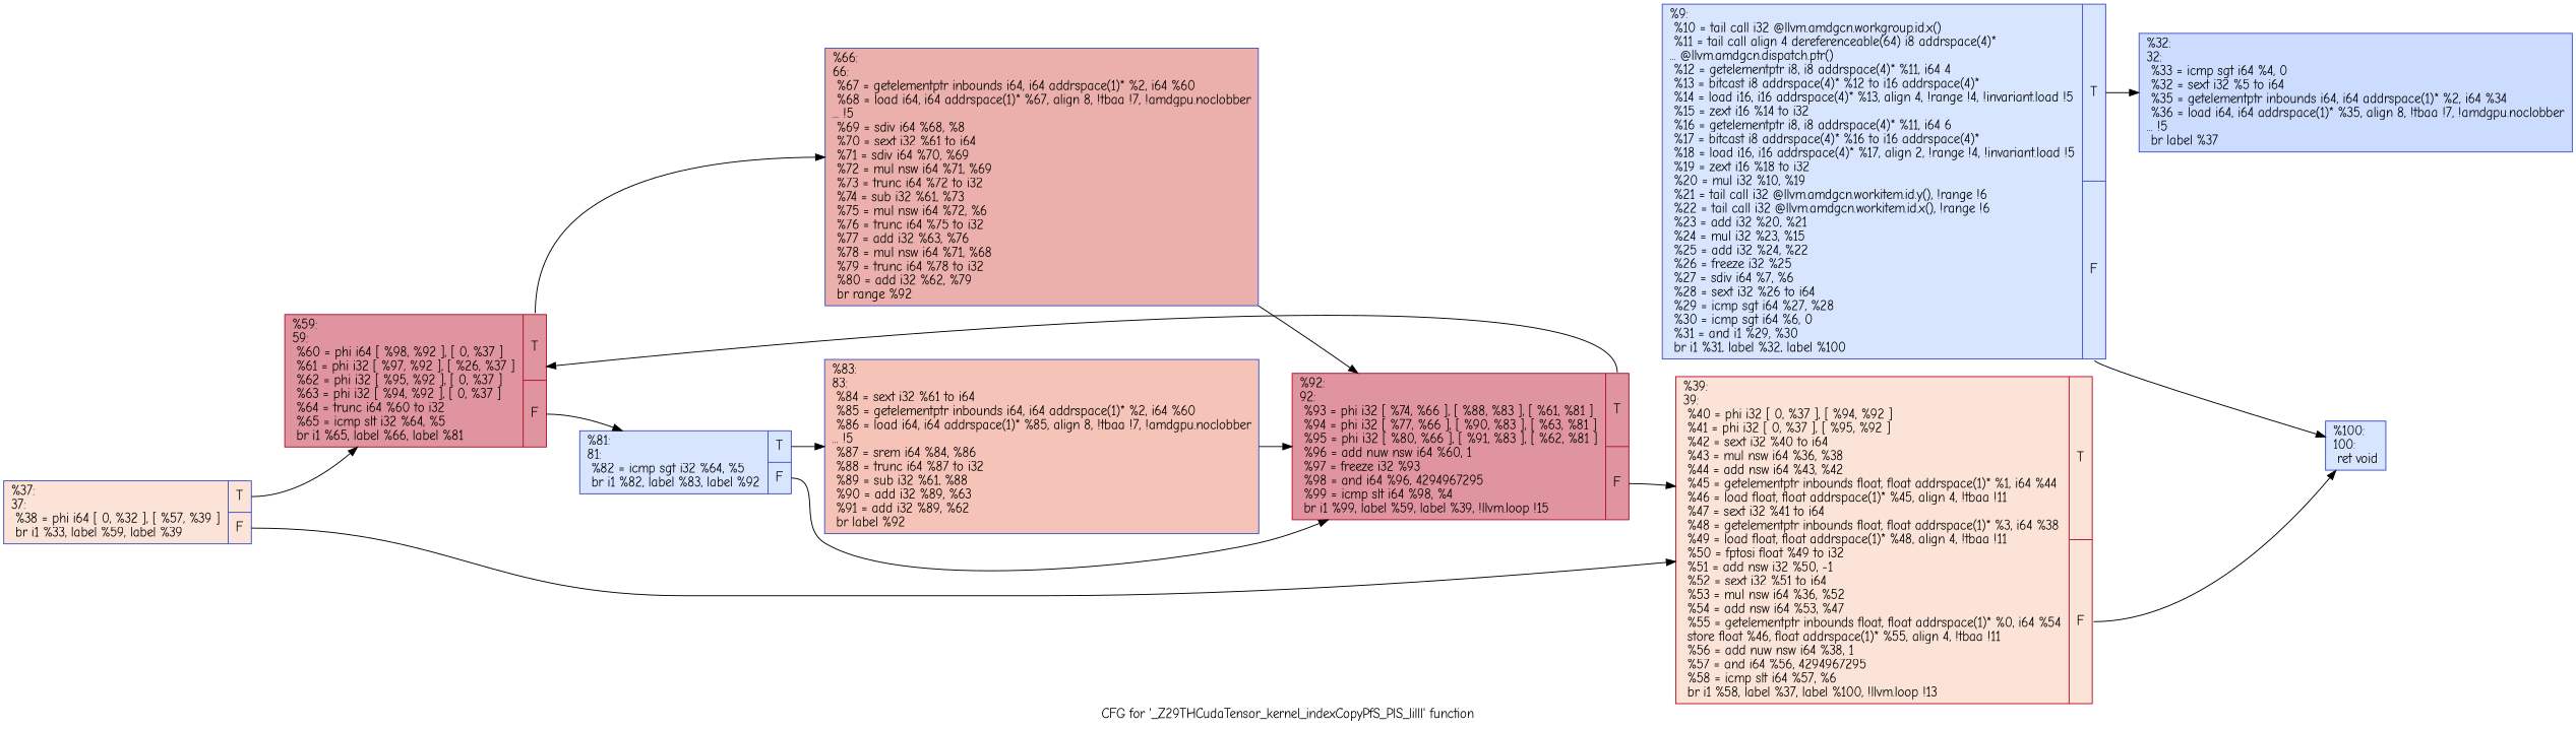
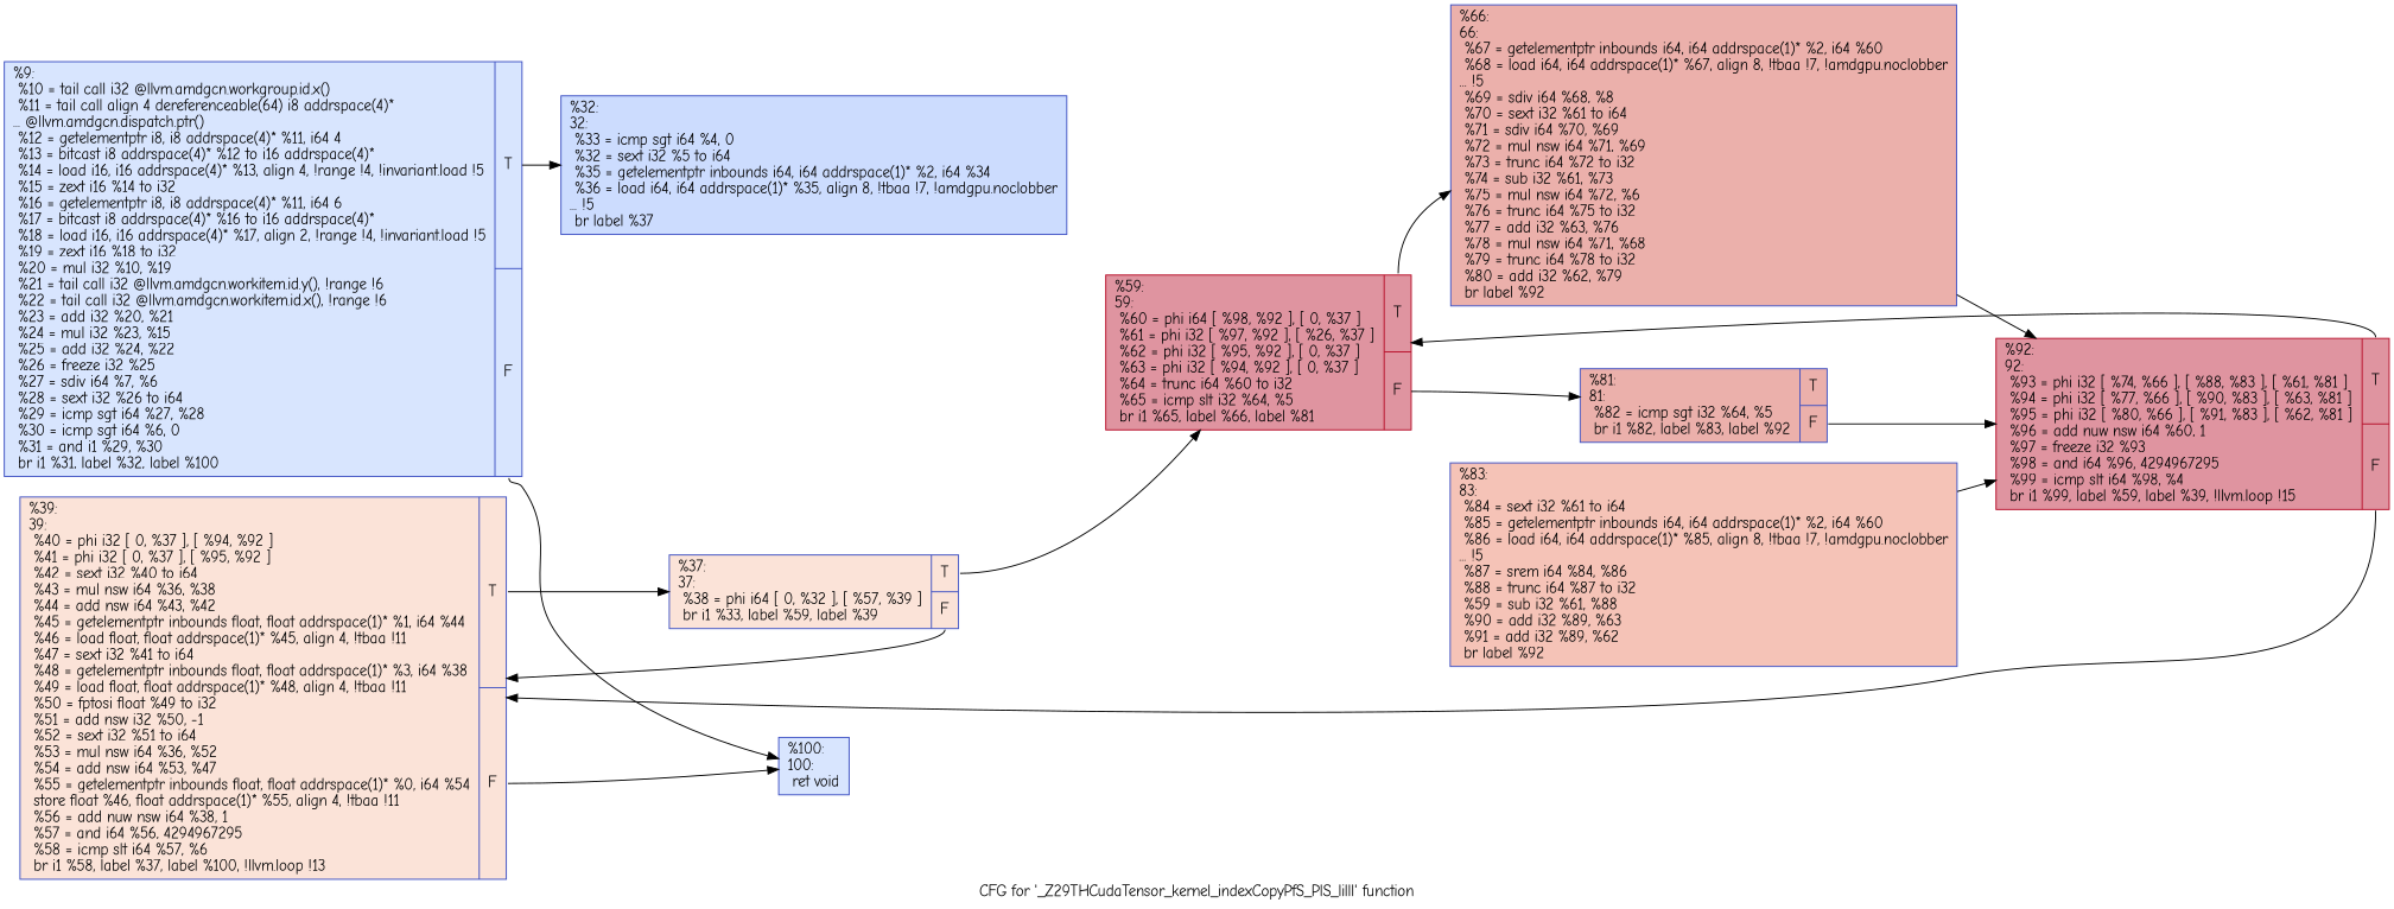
  digraph {
    fontname="Comic Neue"
    label="CFG for '_Z29THCudaTensor_kernel_indexCopyPfS_PlS_lilll' function"
    rankdir=LR
    node [color="#3d50c3ff" fillcolor="#a7c5fe70" fontname="Comic Neue" shape=record style=filled]
    edge [fontname="Comic Neue" tailport=s0]
    n1 [label="{%9:\l  %10 = tail call i32 @llvm.amdgcn.workgroup.id.x()\l  %11 = tail call align 4 dereferenceable(64) i8 addrspace(4)*\l... @llvm.amdgcn.dispatch.ptr()\l  %12 = getelementptr i8, i8 addrspace(4)* %11, i64 4\l  %13 = bitcast i8 addrspace(4)* %12 to i16 addrspace(4)*\l  %14 = load i16, i16 addrspace(4)* %13, align 4, !range !4, !invariant.load !5\l  %15 = zext i16 %14 to i32\l  %16 = getelementptr i8, i8 addrspace(4)* %11, i64 6\l  %17 = bitcast i8 addrspace(4)* %16 to i16 addrspace(4)*\l  %18 = load i16, i16 addrspace(4)* %17, align 2, !range !4, !invariant.load !5\l  %19 = zext i16 %18 to i32\l  %20 = mul i32 %10, %19\l  %21 = tail call i32 @llvm.amdgcn.workitem.id.y(), !range !6\l  %22 = tail call i32 @llvm.amdgcn.workitem.id.x(), !range !6\l  %23 = add i32 %20, %21\l  %24 = mul i32 %23, %15\l  %25 = add i32 %24, %22\l  %26 = freeze i32 %25\l  %27 = sdiv i64 %7, %6\l  %28 = sext i32 %26 to i64\l  %29 = icmp sgt i64 %27, %28\l  %30 = icmp sgt i64 %6, 0\l  %31 = and i1 %29, %30\l  br i1 %31, label %32, label %100\l|{<s0>T|<s1>F}}"]
    n2 [fillcolor="#8caffe70" label="{%32:\l32:                                               \l  %33 = icmp sgt i64 %4, 0\l  %32 = sext i32 %5 to i64\l  %35 = getelementptr inbounds i64, i64 addrspace(1)* %2, i64 %34\l  %36 = load i64, i64 addrspace(1)* %35, align 8, !tbaa !7, !amdgpu.noclobber\l... !5\l  br label %37\l}"]
    n3 [label="{%100:\l100:                                              \l  ret void\l}"]
    n4 [fillcolor="#f6bfa670" label="{%37:\l37:                                               \l  %38 = phi i64 [ 0, %32 ], [ %57, %39 ]\l  br i1 %33, label %59, label %39\l|{<s0>T|<s1>F}}"]
    n5 [color="#b70d28ff" fillcolor="#b70d2870" label="{%59:\l59:                                               \l  %60 = phi i64 [ %98, %92 ], [ 0, %37 ]\l  %61 = phi i32 [ %97, %92 ], [ %26, %37 ]\l  %62 = phi i32 [ %95, %92 ], [ 0, %37 ]\l  %63 = phi i32 [ %94, %92 ], [ 0, %37 ]\l  %64 = trunc i64 %60 to i32\l  %65 = icmp slt i32 %64, %5\l  br i1 %65, label %66, label %81\l|{<s0>T|<s1>F}}"]
-   n6 [color="#b70d28ff" fillcolor="#f6bfa670" label="{%39:\l39:                                               \l  %40 = phi i32 [ 0, %37 ], [ %94, %92 ]\l  %41 = phi i32 [ 0, %37 ], [ %95, %92 ]\l  %42 = sext i32 %40 to i64\l  %43 = mul nsw i64 %36, %38\l  %44 = add nsw i64 %43, %42\l  %45 = getelementptr inbounds float, float addrspace(1)* %1, i64 %44\l  %46 = load float, float addrspace(1)* %45, align 4, !tbaa !11\l  %47 = sext i32 %41 to i64\l  %48 = getelementptr inbounds float, float addrspace(1)* %3, i64 %38\l  %49 = load float, float addrspace(1)* %48, align 4, !tbaa !11\l  %50 = fptosi float %49 to i32\l  %51 = add nsw i32 %50, -1\l  %52 = sext i32 %51 to i64\l  %53 = mul nsw i64 %36, %52\l  %54 = add nsw i64 %53, %47\l  %55 = getelementptr inbounds float, float addrspace(1)* %0, i64 %54\l  store float %46, float addrspace(1)* %55, align 4, !tbaa !11\l  %56 = add nuw nsw i64 %38, 1\l  %57 = and i64 %56, 4294967295\l  %58 = icmp slt i64 %57, %6\l  br i1 %58, label %37, label %100, !llvm.loop !13\l|{<s0>T|<s1>F}}"]
-   n7 [fillcolor="#d24b4070" label="{%66:\l66:                                               \l  %67 = getelementptr inbounds i64, i64 addrspace(1)* %2, i64 %60\l  %68 = load i64, i64 addrspace(1)* %67, align 8, !tbaa !7, !amdgpu.noclobber\l... !5\l  %69 = sdiv i64 %68, %8\l  %70 = sext i32 %61 to i64\l  %71 = sdiv i64 %70, %69\l  %72 = mul nsw i64 %71, %69\l  %73 = trunc i64 %72 to i32\l  %74 = sub i32 %61, %73\l  %75 = mul nsw i64 %72, %6\l  %76 = trunc i64 %75 to i32\l  %77 = add i32 %63, %76\l  %78 = mul nsw i64 %71, %68\l  %79 = trunc i64 %78 to i32\l  %80 = add i32 %62, %79\l  br range %92\l}"]
-   n8 [label="{%81:\l81:                                               \l  %82 = icmp sgt i32 %64, %5\l  br i1 %82, label %83, label %92\l|{<s0>T|<s1>F}}"]
+   n6 [fillcolor="#f6bfa670" label="{%39:\l39:                                               \l  %40 = phi i32 [ 0, %37 ], [ %94, %92 ]\l  %41 = phi i32 [ 0, %37 ], [ %95, %92 ]\l  %42 = sext i32 %40 to i64\l  %43 = mul nsw i64 %36, %38\l  %44 = add nsw i64 %43, %42\l  %45 = getelementptr inbounds float, float addrspace(1)* %1, i64 %44\l  %46 = load float, float addrspace(1)* %45, align 4, !tbaa !11\l  %47 = sext i32 %41 to i64\l  %48 = getelementptr inbounds float, float addrspace(1)* %3, i64 %38\l  %49 = load float, float addrspace(1)* %48, align 4, !tbaa !11\l  %50 = fptosi float %49 to i32\l  %51 = add nsw i32 %50, -1\l  %52 = sext i32 %51 to i64\l  %53 = mul nsw i64 %36, %52\l  %54 = add nsw i64 %53, %47\l  %55 = getelementptr inbounds float, float addrspace(1)* %0, i64 %54\l  store float %46, float addrspace(1)* %55, align 4, !tbaa !11\l  %56 = add nuw nsw i64 %38, 1\l  %57 = and i64 %56, 4294967295\l  %58 = icmp slt i64 %57, %6\l  br i1 %58, label %37, label %100, !llvm.loop !13\l|{<s0>T|<s1>F}}"]
+   n7 [fillcolor="#d24b4070" label="{%66:\l66:                                               \l  %67 = getelementptr inbounds i64, i64 addrspace(1)* %2, i64 %60\l  %68 = load i64, i64 addrspace(1)* %67, align 8, !tbaa !7, !amdgpu.noclobber\l... !5\l  %69 = sdiv i64 %68, %8\l  %70 = sext i32 %61 to i64\l  %71 = sdiv i64 %70, %69\l  %72 = mul nsw i64 %71, %69\l  %73 = trunc i64 %72 to i32\l  %74 = sub i32 %61, %73\l  %75 = mul nsw i64 %72, %6\l  %76 = trunc i64 %75 to i32\l  %77 = add i32 %63, %76\l  %78 = mul nsw i64 %71, %68\l  %79 = trunc i64 %78 to i32\l  %80 = add i32 %62, %79\l  br label %92\l}"]
+   n8 [fillcolor="#d24b4070" label="{%81:\l81:                                               \l  %82 = icmp sgt i32 %64, %5\l  br i1 %82, label %83, label %92\l|{<s0>T|<s1>F}}"]
    n9 [color="#b70d28ff" fillcolor="#b70d2870" label="{%92:\l92:                                               \l  %93 = phi i32 [ %74, %66 ], [ %88, %83 ], [ %61, %81 ]\l  %94 = phi i32 [ %77, %66 ], [ %90, %83 ], [ %63, %81 ]\l  %95 = phi i32 [ %80, %66 ], [ %91, %83 ], [ %62, %81 ]\l  %96 = add nuw nsw i64 %60, 1\l  %97 = freeze i32 %93\l  %98 = and i64 %96, 4294967295\l  %99 = icmp slt i64 %98, %4\l  br i1 %99, label %59, label %39, !llvm.loop !15\l|{<s0>T|<s1>F}}"]
-   n10 [fillcolor="#e8765c70" label="{%83:\l83:                                               \l  %84 = sext i32 %61 to i64\l  %85 = getelementptr inbounds i64, i64 addrspace(1)* %2, i64 %60\l  %86 = load i64, i64 addrspace(1)* %85, align 8, !tbaa !7, !amdgpu.noclobber\l... !5\l  %87 = srem i64 %84, %86\l  %88 = trunc i64 %87 to i32\l  %89 = sub i32 %61, %88\l  %90 = add i32 %89, %63\l  %91 = add i32 %89, %62\l  br label %92\l}"]
+   n10 [fillcolor="#e8765c70" label="{%83:\l83:                                               \l  %84 = sext i32 %61 to i64\l  %85 = getelementptr inbounds i64, i64 addrspace(1)* %2, i64 %60\l  %86 = load i64, i64 addrspace(1)* %85, align 8, !tbaa !7, !amdgpu.noclobber\l... !5\l  %87 = srem i64 %84, %86\l  %88 = trunc i64 %87 to i32\l  %59 = sub i32 %61, %88\l  %90 = add i32 %89, %63\l  %91 = add i32 %89, %62\l  br label %92\l}"]
    n1 -> n2
    n1 -> n3 [tailport=s1]
    n4 -> n5
    n4 -> n6 [tailport=s1]
    n5 -> n7
    n5 -> n8 [tailport=s1]
    n6 -> n3 [tailport=s1]
+   n6 -> n4
    n7 -> n9
    n8 -> n9 [tailport=s1]
-   n8 -> n10
    n9 -> n5
    n9 -> n6 [tailport=s1]
    n10 -> n9
  }
